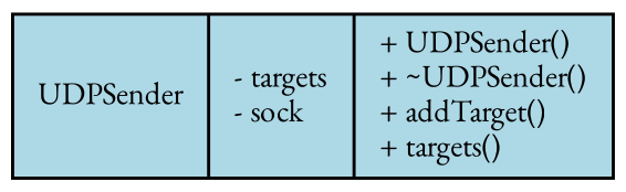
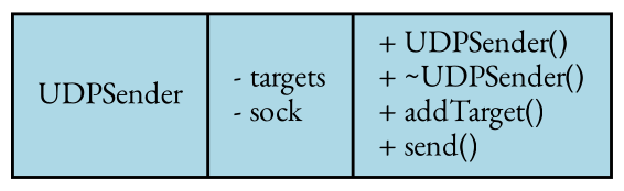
  digraph {
    rankdir=LR
    fontname="EB Garamond"
-   n1 [color=black fillcolor=lightblue fontcolor=black fontname="EB Garamond" fontsize=10 height=0.2 label="{UDPSender\n|- targets\l- sock\l|+ UDPSender()\l+ ~UDPSender()\l+ addTarget()\l+ targets()\l}" shape=record style=filled width=0.4]
+   n1 [color=black fillcolor=lightblue fontcolor=black fontname="EB Garamond" fontsize=10 height=0.2 label="{UDPSender\n|- targets\l- sock\l|+ UDPSender()\l+ ~UDPSender()\l+ addTarget()\l+ send()\l}" shape=record style=filled width=0.4]
  }
